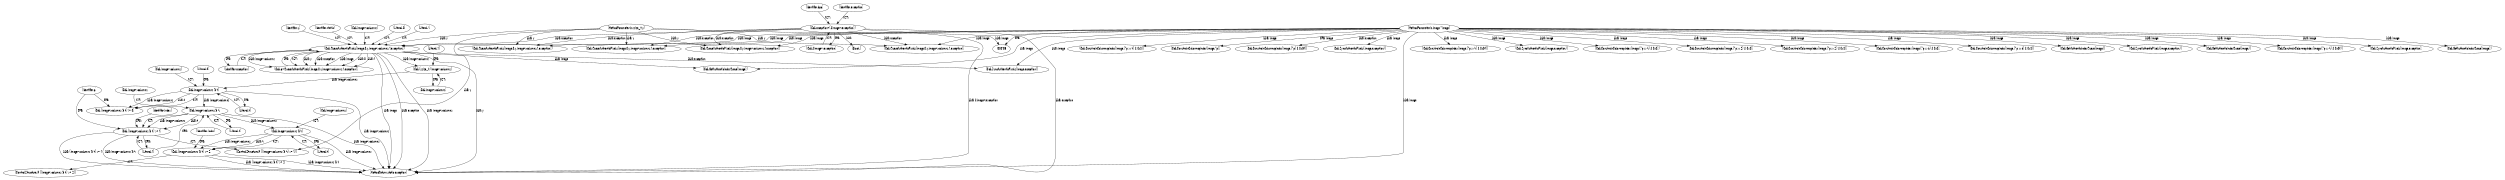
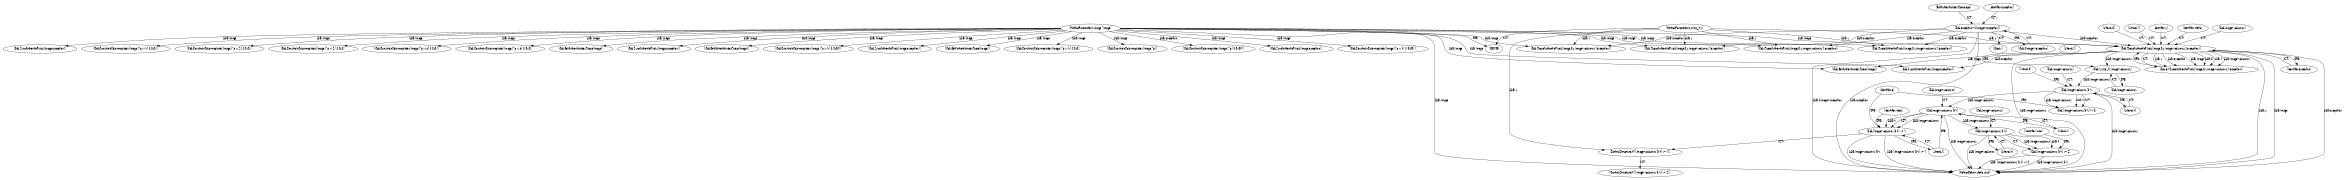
  digraph {
    fontname="Patrick Hand"
    node [fontname="Patrick Hand"]
    edge [fontname="Patrick Hand"]
    n1 [label="(Call,image->columns % 4)"]
    n2 [label="(Call,(image->columns % 4) >= 1)"]
    n3 [label="(Call,image->columns % 4)"]
-   n4 [label="(MethodReturn,static exception)"]
+   n4 [label="(MethodReturn,static void)"]
    n5 [label="(Literal,4)"]
    n6 [label="(ControlStructure,if ((image->columns % 4) >= 1))"]
    n7 [label="(Literal,1)"]
    n8 [label="(Call,(image->columns % 4) >= 2)"]
    n9 [label="(Literal,4)"]
    n10 [label="(Call,image->columns % 4)"]
    n11 [label="(Literal,4)"]
    n12 [label="(Call,(image->columns % 4) != 0)"]
    n13 [label="(Call,(ssize_t) image->columns)"]
    n14 [label="(Call,image->columns)"]
    n15 [label="(Call,QueueAuthenticPixels(image,0,y,image->columns,1,exception))"]
    n16 [label="(Identifier,exception)"]
    n17 [label="(Call,q=QueueAuthenticPixels(image,0,y,image->columns,1,exception))"]
    n18 [label="(Call,GetAuthenticIndexQueue(image))"]
    n19 [label="(Call,SyncAuthenticPixels(image,exception))"]
    n20 [label="(MethodParameterIn,Image *image)"]
    n21 [label="(Call,ConstrainColormapIndex(image,(*p >> 4) & 0x0f))"]
    n22 [label="(Call,SyncAuthenticPixels(image,exception))"]
    n23 [label="(Call,ConstrainColormapIndex(image,(*p >> 4) & 0x3))"]
    n24 [label="(Call,ConstrainColormapIndex(image,(*p >> 2) & 0x3))"]
    n25 [label="(Call,ConstrainColormapIndex(image,(*p >> 2) & 0x3))"]
    n26 [label="(Call,ConstrainColormapIndex(image,(*p >> 6) & 0x3))"]
    n27 [label="(Call,ConstrainColormapIndex(image,(*p >> 6) & 0x3))"]
    n28 [label="(Call,GetAuthenticIndexQueue(image))"]
    n29 [label="(Call,QueueAuthenticPixels(image,0,y,image->columns,1,exception))"]
    n30 [label="(Call,QueueAuthenticPixels(image,0,y,image->columns,1,exception))"]
    n31 [label="(Call,QueueAuthenticPixels(image,0,y,image->columns,1,exception))"]
    n32 [label="(Call,SyncAuthenticPixels(image,exception))"]
    n33 [label="(Call,QueueAuthenticPixels(image,0,y,image->columns,1,exception))"]
    n34 [label="(Call,GetAuthenticIndexQueue(image))"]
    n35 [label="(Call,ConstrainColormapIndex(image,(*p >> 4) & 0x0f))"]
    n36 [label="(Call,SyncAuthenticPixels(image,exception))"]
    n37 [label="(Call,GetAuthenticIndexQueue(image))"]
    n38 [label="(Call,ConstrainColormapIndex(image,(*p >> 4) & 0x3))"]
    n39 [label="(Call,ConstrainColormapIndex(image,*p))"]
    n40 [label="(Call,ConstrainColormapIndex(image,(*p) & 0x0f))"]
    n41 [label="(Call,SyncAuthenticPixels(image,exception))"]
    1000105
    n43 [label="(MethodParameterIn,ssize_t y)"]
    n44 [label="(Call,exception=(&image->exception))"]
    n45 [label="(Call,&image->exception)"]
    n46 [label="(Block,)"]
    n47 [label="(ControlStructure,if ((image->columns % 4) >= 2))"]
-   n48 [label="(Identifier,bpp)"]
+   n48 [label="(GetAuthenticIndexQueue,bpp)"]
    n49 [label="(Call,image->columns)"]
    n50 [label="(Call,image->columns)"]
    n51 [label="(Identifier,p)"]
    n52 [label="(Literal,0)"]
    n53 [label="(Identifier,exception)"]
    n54 [label="(Identifier,index)"]
    n55 [label="(Identifier,index)"]
    n56 [label="(Literal,0)"]
    n57 [label="(Literal,1)"]
    n58 [label="(Call,image->columns)"]
    n59 [label="(Call,image->columns)"]
    n60 [label="(Identifier,y)"]
    n61 [label="(Literal,1)"]
    n62 [label="(Identifier,static)"]
    n1 -> n2 [label="AST: "]
    n1 -> n2 [label="DDG: image->columns"]
    n1 -> n2 [label="DDG: 4"]
    n1 -> n3 [label="DDG: image->columns"]
    n1 -> n4 [label="DDG: image->columns"]
    n1 -> n5 [label="CFG: "]
    n2 -> n4 [label="DDG: image->columns % 4"]
    n2 -> n4 [label="DDG: (image->columns % 4) >= 1"]
    n2 -> n6 [label="AST: "]
    n2 -> n7 [label="CFG: "]
    n3 -> n4 [label="DDG: image->columns"]
    n3 -> n8 [label="AST: "]
    n3 -> n8 [label="DDG: image->columns"]
    n3 -> n8 [label="DDG: 4"]
    n3 -> n9 [label="CFG: "]
    n5 -> n1 [label="AST: "]
    n7 -> n1 [label="CFG: "]
    n7 -> n2 [label="AST: "]
    n8 -> n4 [label="DDG: (image->columns % 4) >= 2"]
    n8 -> n4 [label="DDG: image->columns % 4"]
-   n8 -> n47 [label="AST: "]
+   n6 -> n47 [label="AST: "]
    n9 -> n3 [label="AST: "]
    n10 -> n1 [label="DDG: image->columns"]
    n10 -> n4 [label="DDG: image->columns"]
    n10 -> n11 [label="CFG: "]
    n10 -> n12 [label="AST: "]
    n10 -> n12 [label="DDG: image->columns"]
    n10 -> n12 [label="DDG: 4"]
    n11 -> n10 [label="AST: "]
    n13 -> n10 [label="DDG: image->columns"]
    n13 -> n14 [label="CFG: "]
    n14 -> n13 [label="AST: "]
    n15 -> n4 [label="DDG: y"]
    n15 -> n4 [label="DDG: image"]
    n15 -> n4 [label="DDG: exception"]
    n15 -> n4 [label="DDG: image->columns"]
    n15 -> n13 [label="DDG: image->columns"]
    n15 -> n16 [label="CFG: "]
    n15 -> n17 [label="AST: "]
    n15 -> n17 [label="DDG: y"]
    n15 -> n17 [label="DDG: exception"]
    n15 -> n17 [label="DDG: image"]
    n15 -> n17 [label="DDG: 0"]
    n15 -> n17 [label="DDG: 1"]
    n15 -> n17 [label="DDG: image->columns"]
    n15 -> n18 [label="DDG: image"]
    n15 -> n19 [label="DDG: exception"]
    n16 -> n15 [label="AST: "]
    n17 -> n15 [label="CFG: "]
    n20 -> n4 [label="DDG: image"]
    n20 -> n15 [label="DDG: image"]
    n20 -> n18 [label="DDG: image"]
    n20 -> n19 [label="DDG: image"]
    n20 -> n21 [label="DDG: image"]
    n20 -> n22 [label="DDG: image"]
    n20 -> n23 [label="DDG: image"]
    n20 -> n24 [label="DDG: image"]
    n20 -> n25 [label="DDG: image"]
    n20 -> n26 [label="DDG: image"]
    n20 -> n27 [label="DDG: image"]
    n20 -> n28 [label="DDG: image"]
    n20 -> n29 [label="DDG: image"]
    n20 -> n30 [label="DDG: image"]
    n20 -> n31 [label="DDG: image"]
    n20 -> n32 [label="DDG: image"]
    n20 -> n33 [label="DDG: image"]
    n20 -> n34 [label="DDG: image"]
    n20 -> n35 [label="DDG: image"]
    n20 -> n36 [label="DDG: image"]
    n20 -> n37 [label="DDG: image"]
    n20 -> n38 [label="DDG: image"]
-   n20 -> n39 [label="CFG: image"]
+   n20 -> n39 [label="DDG: image"]
    n20 -> n40 [label="DDG: exception"]
    n20 -> n41 [label="DDG: image"]
    n20 -> 1000105 [label="CFG: "]
    n43 -> n6 [label="DDG: y"]
    n43 -> n15 [label="DDG: y"]
    n43 -> n29 [label="DDG: y"]
    n43 -> n30 [label="DDG: y"]
    n43 -> n31 [label="DDG: y"]
    n43 -> n33 [label="DDG: y"]
-   n43 -> 1000105 [label="DDG: image"]
+   n43 -> 1000105 [label="AST: "]
    n44 -> n4 [label="DDG: exception"]
    n44 -> n4 [label="DDG: &image->exception"]
    n44 -> n15 [label="DDG: exception"]
    n44 -> n29 [label="DDG: exception"]
    n44 -> n30 [label="DDG: exception"]
    n44 -> n31 [label="DDG: exception"]
    n44 -> n33 [label="DDG: exception"]
    n44 -> n45 [label="CFG: "]
-   n44 -> n46 [label="DDG: "]
+   n44 -> n46 [label="AST: "]
    n45 -> n44 [label="AST: "]
    n48 -> n44 [label="AST: "]
    n49 -> n3 [label="AST: "]
    n50 -> n15 [label="AST: "]
    n51 -> n2 [label="CFG: "]
    n51 -> n12 [label="CFG: "]
    n52 -> n15 [label="AST: "]
    n53 -> n44 [label="AST: "]
    n54 -> n2 [label="CFG: "]
    n55 -> n8 [label="CFG: "]
    n56 -> n10 [label="CFG: "]
    n57 -> n15 [label="AST: "]
    n58 -> n1 [label="AST: "]
    n59 -> n10 [label="AST: "]
    n60 -> n15 [label="AST: "]
    n61 -> n13 [label="CFG: "]
    n62 -> n15 [label="AST: "]
  }
